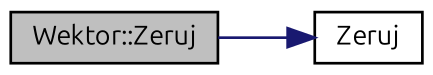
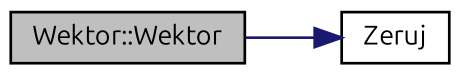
  digraph {
    rankdir=LR
    fontname=Ubuntu
    node [color=black fontname=Ubuntu fontsize=10 shape=record style=filled]
-   n1 [fillcolor=grey75 fontcolor=black height=0.2 label="Wektor::Zeruj" width=0.4]
+   n1 [fillcolor=grey75 fontcolor=black height=0.2 label="Wektor::Wektor" width=0.4]
    n2 [fillcolor=white height=0.2 label=Zeruj width=0.4]
    n1 -> n2 [color=midnightblue fontname=Ubuntu fontsize=10 labelfontname=Helvetica labelfontsize=10 style=solid]
  }
